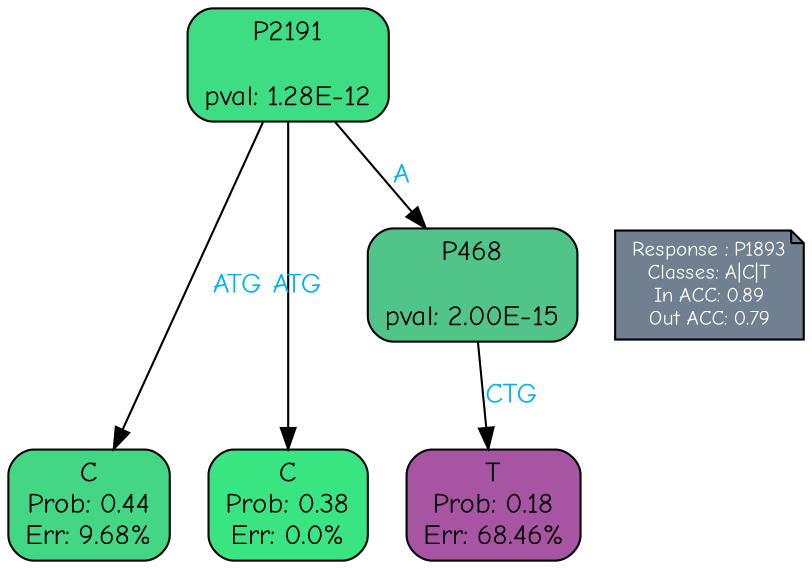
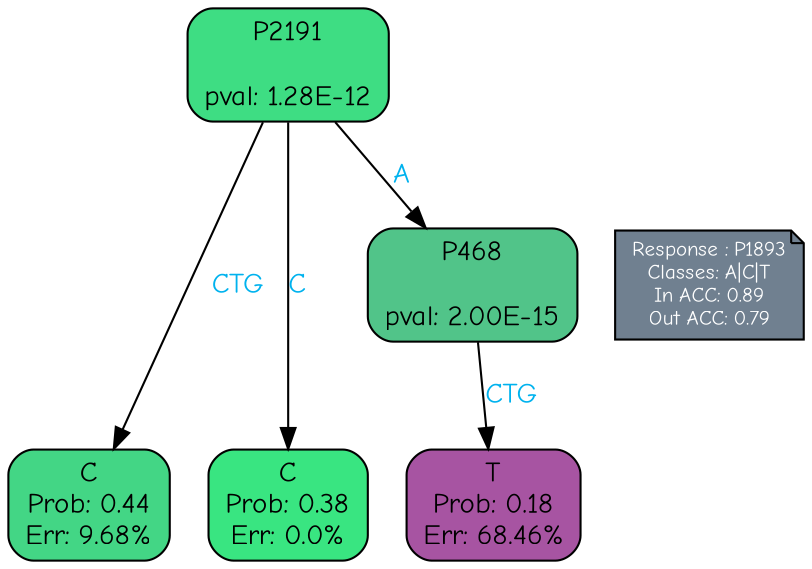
  digraph {
    fontname="Comic Neue"
    ranksep=equally
    splines=polylines
    node [color=black fontname="Comic Neue" shape=box style="filled, rounded"]
    edge [fontcolor=deepskyblue2 fontname="Comic Neue"]
    n1 [fillcolor="#43d685" label="C\nProb: 0.44\nErr: 9.68%"]
    n2 [fillcolor="#39e581" label="C\nProb: 0.38\nErr: 0.0%"]
    n3 [fillcolor="#a754a2" label="T\nProb: 0.18\nErr: 68.46%"]
    n4 [align=left fillcolor=slategray fontcolor=white fontsize=10 label="Response : P1893\nClasses: A|C|T\nIn ACC: 0.89\nOut ACC: 0.79\n" shape=note style=filled]
    n5 [fillcolor="#51c489" label="P468\n\npval: 2.00E-15"]
    n6 [fillcolor="#3edd83" label="P2191\n\npval: 1.28E-12"]
    subgraph sub_1 {
      rank=same
      n1
      n2
      n3
    }
    subgraph sub_2 {
      rank=same
      n4
      n5
    }
    n5 -> n3 [label=CTG]
-   n6 -> n1 [label=ATG]
-   n6 -> n2 [label=ATG]
+   n6 -> n1 [label=CTG]
+   n6 -> n2 [label=C]
    n6 -> n5 [label=A]
  }
